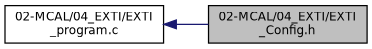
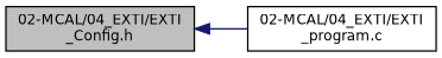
  digraph {
    rankdir=LR
    node [color=black fontname=Helvetica fontsize=10 shape=record style=filled]
    n1 [fillcolor=grey75 fontcolor=black height=0.2 label="02-MCAL/04_EXTI/EXTI\l_Config.h" width=0.4]
    n2 [fillcolor=white height=0.2 label="02-MCAL/04_EXTI/EXTI\l_program.c" width=0.4]
-   n2 -> n1 [color=midnightblue dir=back fontname=Helvetica fontsize=10 labelfontname=Helvetica labelfontsize=10 style=solid]
+   n1 -> n2 [color=midnightblue dir=back fontname=Helvetica fontsize=10 labelfontname=Helvetica labelfontsize=10 style=solid]
  }
